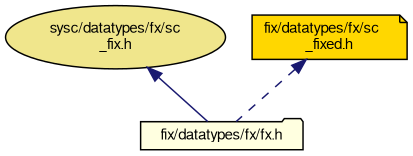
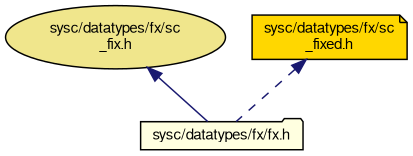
  digraph {
    node [color=black fontname=FreeSans fontsize=10 style=filled]
    edge [color=midnightblue dir=back fontname=FreeSans fontsize=10 labelfontname=FreeSans labelfontsize=10]
    n1 [fillcolor=khaki fontcolor=black height=0.2 label="sysc/datatypes/fx/sc\l_fix.h" shape=ellipse width=0.4]
-   n2 [fillcolor=lightyellow height=0.2 label="fix/datatypes/fx/fx.h" shape=folder width=0.4]
-   n3 [fillcolor=gold height=0.2 label="fix/datatypes/fx/sc\l_fixed.h" shape=note width=0.4]
+   n2 [fillcolor=lightyellow height=0.2 label="sysc/datatypes/fx/fx.h" shape=folder width=0.4]
+   n3 [fillcolor=gold height=0.2 label="sysc/datatypes/fx/sc\l_fixed.h" shape=note width=0.4]
    n1 -> n2 [style=solid]
    n3 -> n2 [style=dashed]
  }
